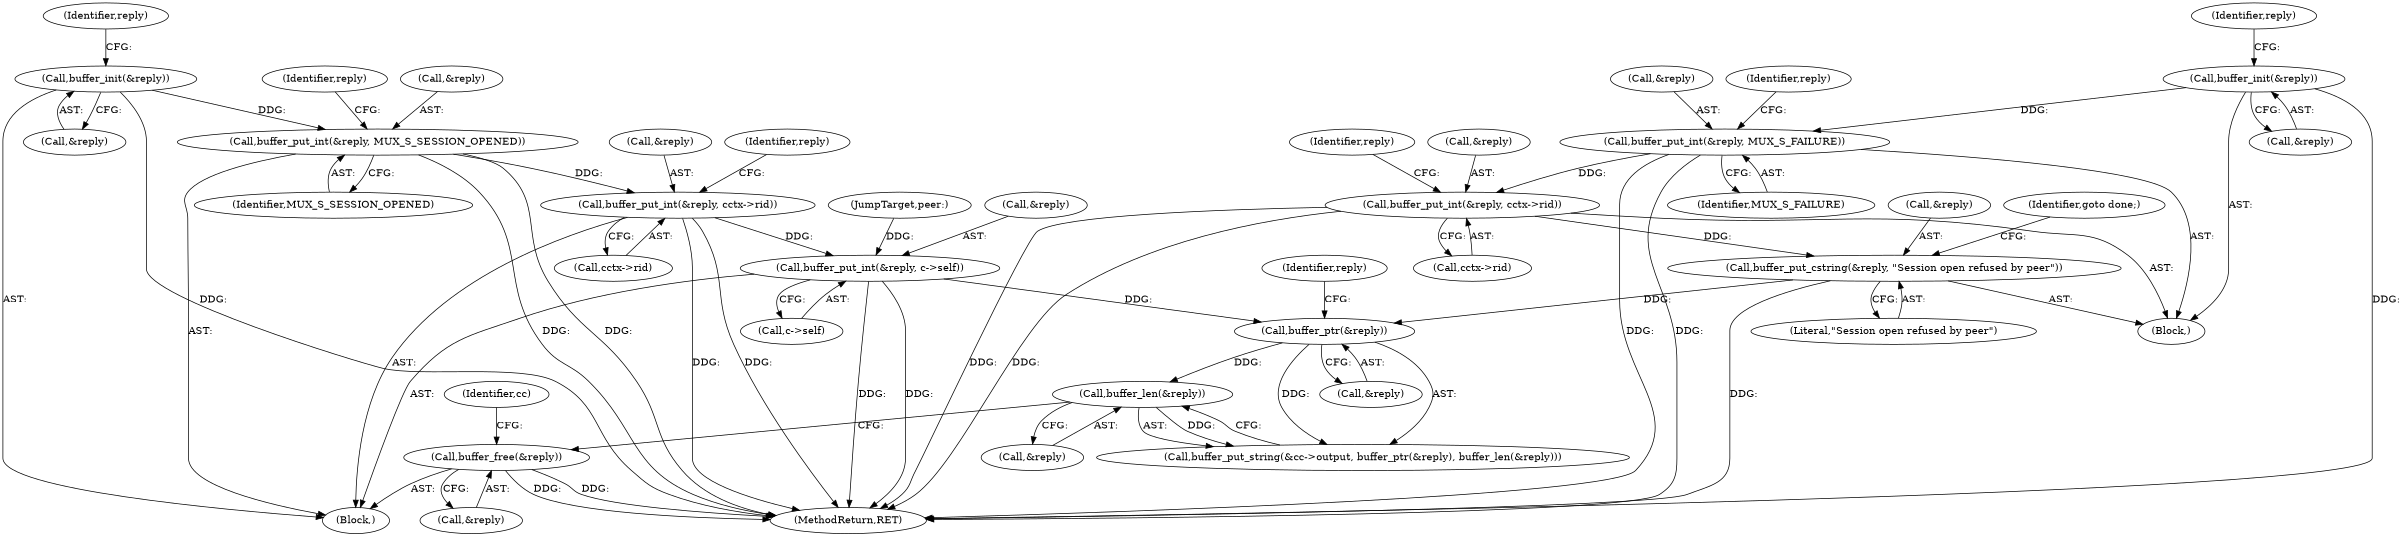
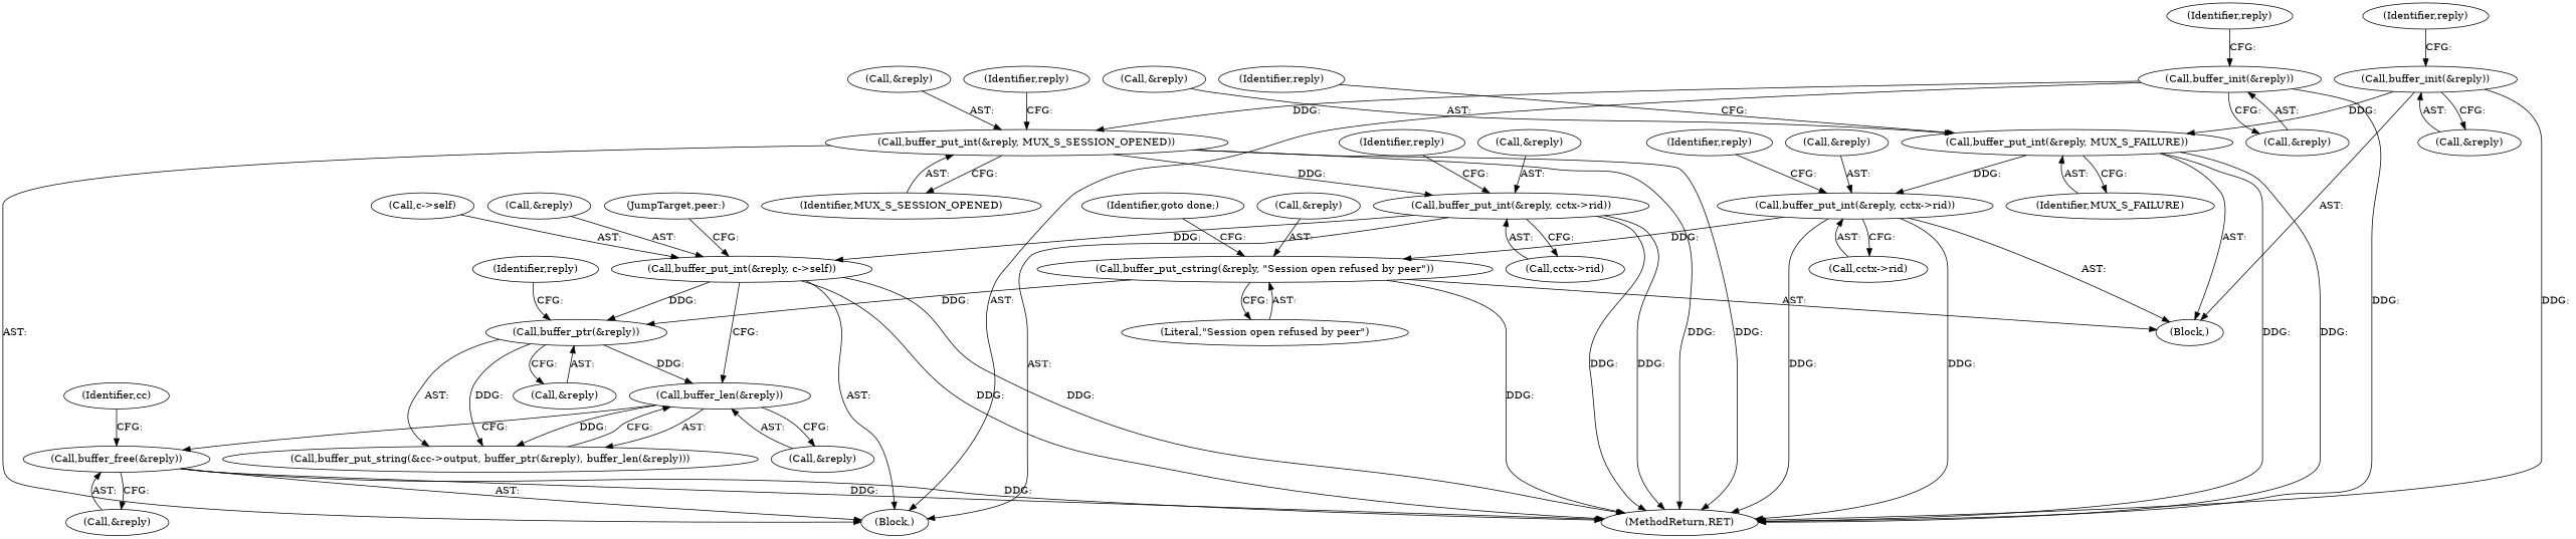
  digraph {
    n1 [label="(Call,buffer_free(&reply))"]
    n2 [label="(MethodReturn,RET)"]
    n3 [label="(Call,&reply)"]
    n4 [label="(Block,)"]
    n5 [label="(Call,buffer_len(&reply))"]
    n6 [label="(Call,&reply)"]
    n7 [label="(Call,buffer_put_string(&cc->output, buffer_ptr(&reply), buffer_len(&reply)))"]
    n8 [label="(Call,buffer_ptr(&reply))"]
    n9 [label="(Call,&reply)"]
    n10 [label="(Call,buffer_put_int(&reply, c->self))"]
    n11 [label="(Call,c->self)"]
    n12 [label="(Call,buffer_put_int(&reply, cctx->rid))"]
    n13 [label="(Call,cctx->rid)"]
    n14 [label="(Call,buffer_put_int(&reply, MUX_S_SESSION_OPENED))"]
    n15 [label="(Identifier,MUX_S_SESSION_OPENED)"]
    n16 [label="(Call,buffer_init(&reply))"]
    n17 [label="(Call,&reply)"]
    n18 [label="(Call,buffer_put_cstring(&reply, \"Session open refused by peer\"))"]
    n19 [label="(Literal,\"Session open refused by peer\")"]
    n20 [label="(Block,)"]
    n21 [label="(Call,buffer_put_int(&reply, cctx->rid))"]
    n22 [label="(Call,cctx->rid)"]
    n23 [label="(Call,buffer_put_int(&reply, MUX_S_FAILURE))"]
    n24 [label="(Identifier,MUX_S_FAILURE)"]
    n25 [label="(Call,buffer_init(&reply))"]
    n26 [label="(Call,&reply)"]
    n27 [label="(Call,&reply)"]
    n28 [label="(Call,&reply)"]
    n29 [label="(Identifier,reply)"]
    n30 [label="(Identifier,reply)"]
    n31 [label="(Call,&reply)"]
    n32 [label="(Call,&reply)"]
    n33 [label="(Identifier,reply)"]
    n34 [label="(JumpTarget,peer:)"]
    n35 [label="(Identifier,reply)"]
    n36 [label="(Call,&reply)"]
    n37 [label="(Identifier,cc)"]
    n38 [label="(Identifier,reply)"]
    n39 [label="(Identifier,reply)"]
    n40 [label="(Identifier,reply)"]
    n41 [label="(Call,&reply)"]
    n42 [label="(Identifier,goto done;)"]
    n1 -> n2 [label="DDG: "]
    n1 -> n2 [label="DDG: "]
    n1 -> n3 [label="CFG: "]
    n1 -> n4 [label="AST: "]
    n3 -> n1 [label="AST: "]
    n5 -> n1 [label="CFG: "]
    n5 -> n6 [label="CFG: "]
    n5 -> n7 [label="AST: "]
    n5 -> n7 [label="DDG: "]
    n6 -> n5 [label="AST: "]
    n7 -> n5 [label="CFG: "]
    n8 -> n5 [label="DDG: "]
    n8 -> n7 [label="AST: "]
    n8 -> n7 [label="DDG: "]
    n8 -> n9 [label="CFG: "]
    n9 -> n8 [label="AST: "]
    n10 -> n2 [label="DDG: "]
    n10 -> n2 [label="DDG: "]
    n10 -> n4 [label="AST: "]
    n10 -> n8 [label="DDG: "]
-   n10 -> n11 [label="CFG: "]
+   n10 -> n5 [label="CFG: "]
    n11 -> n10 [label="AST: "]
    n12 -> n2 [label="DDG: "]
    n12 -> n2 [label="DDG: "]
    n12 -> n4 [label="AST: "]
    n12 -> n10 [label="DDG: "]
    n12 -> n13 [label="CFG: "]
    n13 -> n12 [label="AST: "]
    n14 -> n2 [label="DDG: "]
    n14 -> n2 [label="DDG: "]
    n14 -> n4 [label="AST: "]
    n14 -> n12 [label="DDG: "]
    n14 -> n15 [label="CFG: "]
    n15 -> n14 [label="AST: "]
    n16 -> n2 [label="DDG: "]
    n16 -> n4 [label="AST: "]
    n16 -> n14 [label="DDG: "]
    n16 -> n17 [label="CFG: "]
    n17 -> n16 [label="AST: "]
    n18 -> n2 [label="DDG: "]
    n18 -> n8 [label="DDG: "]
    n18 -> n19 [label="CFG: "]
    n18 -> n20 [label="AST: "]
    n19 -> n18 [label="AST: "]
    n21 -> n2 [label="DDG: "]
    n21 -> n2 [label="DDG: "]
    n21 -> n18 [label="DDG: "]
    n21 -> n20 [label="AST: "]
    n21 -> n22 [label="CFG: "]
    n22 -> n21 [label="AST: "]
    n23 -> n2 [label="DDG: "]
    n23 -> n2 [label="DDG: "]
    n23 -> n20 [label="AST: "]
    n23 -> n21 [label="DDG: "]
    n23 -> n24 [label="CFG: "]
    n24 -> n23 [label="AST: "]
    n25 -> n2 [label="DDG: "]
    n25 -> n20 [label="AST: "]
    n25 -> n23 [label="DDG: "]
    n25 -> n26 [label="CFG: "]
    n26 -> n25 [label="AST: "]
    n27 -> n14 [label="AST: "]
    n28 -> n10 [label="AST: "]
    n29 -> n12 [label="CFG: "]
    n30 -> n16 [label="CFG: "]
    n31 -> n21 [label="AST: "]
    n32 -> n18 [label="AST: "]
    n33 -> n21 [label="CFG: "]
-   n34 -> n10 [label="DDG: "]
+   n34 -> n10 [label="CFG: "]
    n35 -> n8 [label="CFG: "]
    n36 -> n12 [label="AST: "]
    n37 -> n1 [label="CFG: "]
    n38 -> n25 [label="CFG: "]
    n39 -> n23 [label="CFG: "]
    n40 -> n14 [label="CFG: "]
    n41 -> n23 [label="AST: "]
    n42 -> n18 [label="CFG: "]
  }
